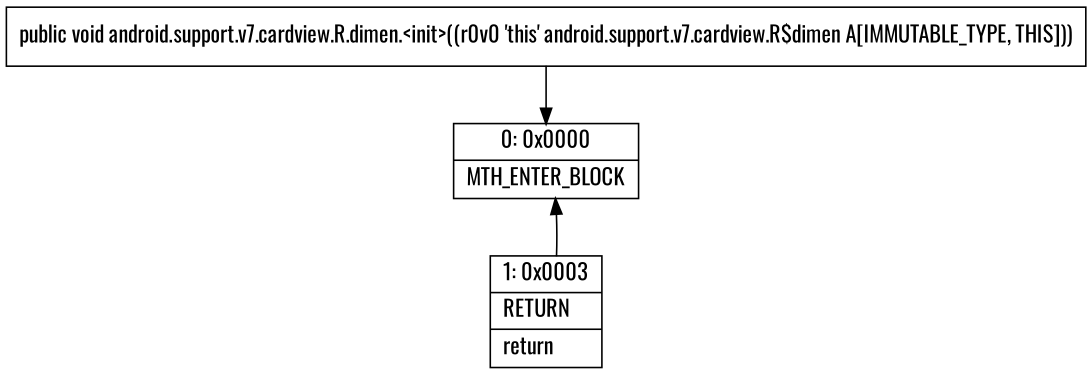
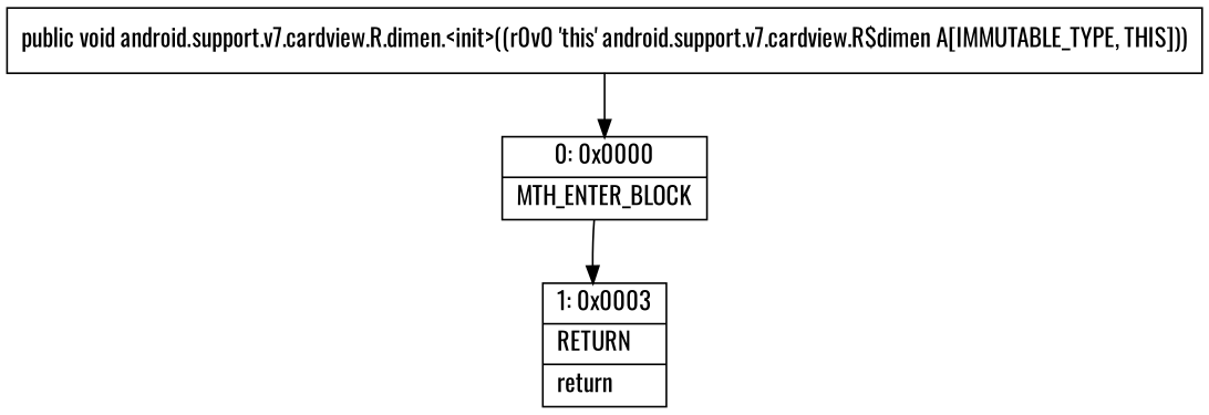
  digraph {
    fontname=Oswald
    node [shape=record fontname=Oswald]
    edge [fontname=Oswald]
    n1 [label="{0\:\ 0x0000|MTH_ENTER_BLOCK\l}"]
    n2 [label="{1\:\ 0x0003|RETURN\l|return\l}"]
    n3 [label="{public void android.support.v7.cardview.R.dimen.\<init\>((r0v0 'this' android.support.v7.cardview.R$dimen A[IMMUTABLE_TYPE, THIS])) }"]
-   n2 -> n1
+   n1 -> n2
    n3 -> n1
  }
